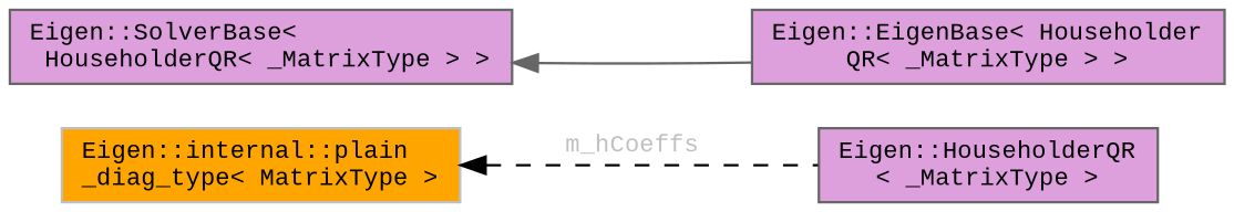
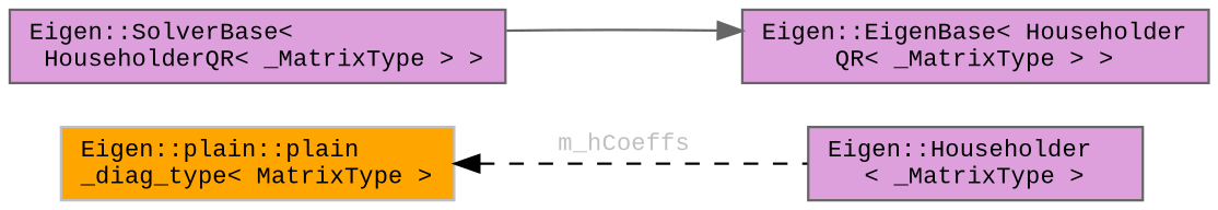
  digraph {
    fontname="Liberation Mono"
    rankdir=LR
    node [color=gray40 fillcolor=plum fontname="Liberation Mono" fontsize=10 shape=box style=filled]
    edge [dir=back fontname="Liberation Mono" fontsize=10 labelfontname=Helvetica labelfontsize=10]
-   n1 [fontcolor=black height=0.2 label="Eigen::HouseholderQR\l\< _MatrixType \>" width=0.4]
+   n1 [fontcolor=black height=0.2 label="Eigen::Householder\l\< _MatrixType \>" width=0.4]
    n2 [height=0.2 label="Eigen::SolverBase\<\l HouseholderQR\< _MatrixType \> \>" width=0.4]
    n3 [height=0.2 label="Eigen::EigenBase\< Householder\lQR\< _MatrixType \> \>" width=0.4]
-   n4 [color=grey75 fillcolor=orange height=0.2 label="Eigen::internal::plain\l_diag_type\< MatrixType \>" width=0.4]
-   n2 -> n3 [color=gray40 style=solid]
+   n4 [color=grey75 fillcolor=orange height=0.2 label="Eigen::plain::plain\l_diag_type\< MatrixType \>" width=0.4]
+   n3 -> n2 [color=gray40 style=solid]
    n4 -> n1 [color=black fontcolor=grey label=<<TABLE CELLBORDER="0" BORDER="0"><TR><TD VALIGN="top" ALIGN="LEFT" CELLPADDING="1" CELLSPACING="0">m_hCoeffs</TD></TR> </TABLE>> style=dashed]
  }
